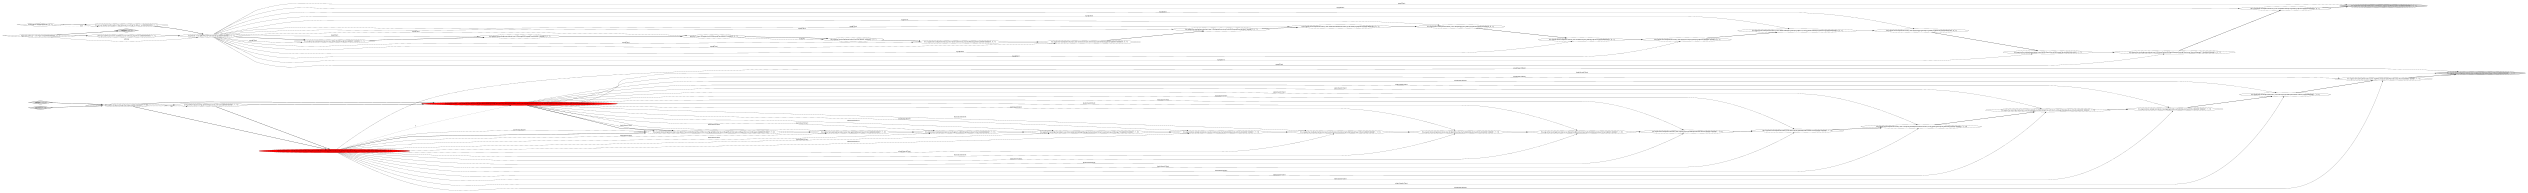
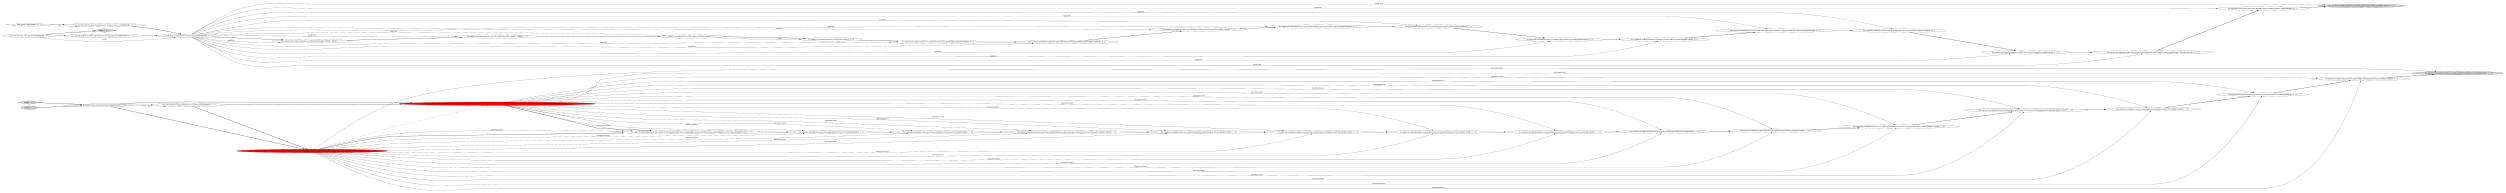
  digraph {
    fontname="Noto Sans"
    rankdir=LR
    node [fillcolor=white fontname="Noto Sans" shape=ellipse style=filled]
    edge [fontname="Noto Sans" style=solid]
    n1 [label="this.registerServiceImplementation(,new AlarmQueryEsDAO(elasticSearchClient))@@@20@@@['1', '1', '0']"]
    n2 [label="this.registerServiceImplementation(,new TopNRecordsQueryEsDAO(elasticSearchClient))@@@21@@@['1', '1', '0']"]
    n3 [fillcolor=lightgray label="this.registerServiceImplementation(,new LogQueryEsDAO(elasticSearchClient))@@@22@@@['1', '1', '0']"]
    n4 [label="IOException e@@@7@@@['0', '0', '1']" shape=diamond]
    n5 [label="throw new ModuleStartException(\"load datasource setting file failure.\",e)@@@8@@@['0', '0', '1']"]
    n6 [label="mysqlClient = new JDBCHikariCPClient(settings)@@@10@@@['0', '0', '1']"]
    n7 [label="this.registerServiceImplementation(,new TraceQueryEsDAO(elasticSearchClient,config.getSegmentQueryMaxSize()))@@@17@@@['1', '1', '0']"]
    n8 [label="this.registerServiceImplementation(,new MetadataQueryEsDAO(elasticSearchClient,config.getMetadataQueryMaxSize()))@@@18@@@['1', '1', '0']"]
    n9 [label="this.registerServiceImplementation(,new AggregationQueryEsDAO(elasticSearchClient))@@@19@@@['1', '1', '0']"]
    n10 [label="this.registerServiceImplementation(,new H2MetadataQueryDAO(mysqlClient,config.getMetadataQueryMaxSize()))@@@22@@@['0', '0', '1']"]
    n11 [label="this.registerServiceImplementation(,new MySQLAggregationQueryDAO(mysqlClient))@@@23@@@['0', '0', '1']"]
    n12 [label="this.registerServiceImplementation(,new MySQLAlarmQueryDAO(mysqlClient))@@@24@@@['0', '0', '1']"]
    n13 [label="this.registerServiceImplementation(,new H2NetworkAddressInventoryCacheDAO(mysqlClient))@@@18@@@['0', '0', '1']"]
    n14 [label="this.registerServiceImplementation(,new H2TopologyQueryDAO(mysqlClient))@@@19@@@['0', '0', '1']"]
    n15 [label="this.registerServiceImplementation(,new H2MetricsQueryDAO(mysqlClient))@@@20@@@['0', '0', '1']"]
    n16 [fillcolor=lightgray label="this.registerServiceImplementation(,new MySQLLogQueryDAO(mysqlClient))@@@27@@@['0', '0', '1']"]
    n17 [fillcolor=lightgray label="prepare['1', '0', '0']" shape=diamond]
    n18 [label="!StringUtil.isEmpty(config.getNameSpace())@@@3@@@['1', '1', '0']" shape=diamond]
    n19 [fillcolor=red label="elasticSearchClient = new ElasticSearchClient(config.getClusterNodes(),config.getProtocol(),config.getTrustStorePath(),config.getTrustStorePass(),config.getNameSpace(),config.getUser(),config.getPassword())@@@6@@@['0', '1', '0']"]
    n20 [fillcolor=red label="elasticSearchClient = new ElasticSearchClient(config.getClusterNodes(),config.getProtocol(),config.getNameSpace(),config.getUser(),config.getPassword())@@@6@@@['1', '0', '0']"]
    n21 [label="config.setNameSpace(config.getNameSpace().toLowerCase())@@@4@@@['1', '1', '0']"]
    n22 [label="this.registerServiceImplementation(,new EndpointInventoryCacheEsDAO(elasticSearchClient))@@@13@@@['1', '1', '0']"]
    n23 [label="this.registerServiceImplementation(,new NetworkAddressInventoryCacheEsDAO(elasticSearchClient))@@@14@@@['1', '1', '0']"]
    n24 [label="this.registerServiceImplementation(,new TopologyQueryEsDAO(elasticSearchClient))@@@15@@@['1', '1', '0']"]
    n25 [label="this.registerServiceImplementation(,new MetricsQueryEsDAO(elasticSearchClient))@@@16@@@['1', '1', '0']"]
    n26 [fillcolor=lightgray label="prepare['0', '0', '1']" shape=diamond]
-   n27 [label="Properties settings = new Properties()@@@3@@@['0', '0', '1']" shape=diamond]
+   n27 [label="Properties settings = new Properties()@@@3@@@['0', '0', '1']"]
    n28 [label="settings.load(ResourceUtils.read(\"datasource-settings.properties\"))@@@5@@@['0', '0', '1']"]
    n29 [label="this.registerServiceImplementation(,new HistoryDeleteEsDAO(getManager(),elasticSearchClient,new ElasticsearchStorageTTL()))@@@10@@@['1', '1', '0']"]
    n30 [label="this.registerServiceImplementation(,new ServiceInventoryCacheEsDAO(elasticSearchClient))@@@11@@@['1', '1', '0']"]
    n31 [label="this.registerServiceImplementation(,new ServiceInstanceInventoryCacheDAO(elasticSearchClient))@@@12@@@['1', '1', '0']"]
    n32 [label="this.registerServiceImplementation(,new StorageEsDAO(elasticSearchClient))@@@8@@@['1', '1', '0']"]
    n33 [label="this.registerServiceImplementation(,new BatchProcessEsDAO(elasticSearchClient,config.getBulkActions(),config.getFlushInterval(),config.getConcurrentRequests()))@@@7@@@['1', '1', '0']"]
    n34 [label="this.registerServiceImplementation(,new RegisterLockDAOImpl(elasticSearchClient))@@@9@@@['1', '1', '0']"]
    n35 [label="this.registerServiceImplementation(,new H2TopNRecordsQueryDAO(mysqlClient))@@@26@@@['0', '0', '1']"]
    n36 [label="this.registerServiceImplementation(,new H2HistoryDeleteDAO(getManager(),mysqlClient,new GeneralStorageTTL()))@@@25@@@['0', '0', '1']"]
    n37 [label="lockDAO = new H2RegisterLockDAO(mysqlClient)@@@13@@@['0', '0', '1']"]
    n38 [label="this.registerServiceImplementation(,new H2ServiceInventoryCacheDAO(mysqlClient))@@@15@@@['0', '0', '1']"]
    n39 [label="this.registerServiceImplementation(,new H2BatchDAO(mysqlClient))@@@11@@@['0', '0', '1']"]
    n40 [label="this.registerServiceImplementation(,new H2EndpointInventoryCacheDAO(mysqlClient))@@@17@@@['0', '0', '1']"]
    n41 [label="this.registerServiceImplementation(,new MySQLTraceQueryDAO(mysqlClient))@@@21@@@['0', '0', '1']"]
    n42 [label="this.registerServiceImplementation(,new H2ServiceInstanceInventoryCacheDAO(mysqlClient))@@@16@@@['0', '0', '1']"]
    n43 [label="this.registerServiceImplementation(,new H2StorageDAO(mysqlClient))@@@12@@@['0', '0', '1']"]
    n44 [label="this.registerServiceImplementation(,lockDAO)@@@14@@@['0', '0', '1']"]
-   n45 [fillcolor=lightgray label="prepare['0', '1', '0']" shape=diamond]
+   n45 [fillcolor=lightgray label="prepare['0', '1', '0']"]
    n1 -> n2 [style=bold]
    n2 -> n3 [style=bold]
    n4 -> n5 [style=bold]
    n4 -> n5 [label=true style=dotted]
    n5 -> n6 [style=bold]
    n6 -> n10 [label=mysqlClient]
    n6 -> n11 [label=mysqlClient]
    n6 -> n12 [label=mysqlClient]
    n6 -> n13 [label=mysqlClient]
    n6 -> n14 [label=mysqlClient]
    n6 -> n15 [label=mysqlClient]
    n6 -> n16 [label=mysqlClient]
    n6 -> n35 [label=mysqlClient]
    n6 -> n36 [label=mysqlClient]
    n6 -> n37 [label=mysqlClient]
    n6 -> n38 [label=mysqlClient]
    n6 -> n39 [label=mysqlClient]
    n6 -> n39 [style=bold]
    n6 -> n40 [label=mysqlClient]
    n6 -> n41 [label=mysqlClient]
    n6 -> n42 [label=mysqlClient]
    n6 -> n43 [label=mysqlClient]
    n7 -> n8 [style=bold]
    n8 -> n9 [style=bold]
    n9 -> n1 [style=bold]
    n10 -> n11 [style=bold]
    n11 -> n12 [style=bold]
    n12 -> n36 [style=bold]
    n13 -> n14 [style=bold]
    n14 -> n15 [style=bold]
    n15 -> n41 [style=bold]
    n17 -> n18 [style=bold]
    n18 -> n19 [style=bold]
    n18 -> n20 [style=bold]
    n18 -> n21 [style=bold]
    n18 -> n21 [label=true style=dotted]
    n19 -> n1 [label=elasticSearchClient]
    n19 -> n2 [label=elasticSearchClient]
    n19 -> n3 [label=elasticSearchClient]
    n19 -> n7 [label=elasticSearchClient]
    n19 -> n8 [label=elasticSearchClient]
    n19 -> n9 [label=elasticSearchClient]
    n19 -> n22 [label=elasticSearchClient]
    n19 -> n23 [label=elasticSearchClient]
    n19 -> n24 [label=elasticSearchClient]
    n19 -> n25 [label=elasticSearchClient]
    n19 -> n29 [label=elasticSearchClient]
    n19 -> n30 [label=elasticSearchClient]
    n19 -> n31 [label=elasticSearchClient]
    n19 -> n32 [label=elasticSearchClient]
    n19 -> n33 [style=bold]
    n19 -> n33 [label=elasticSearchClient]
    n19 -> n34 [label=elasticSearchClient]
    n20 -> n1 [label=elasticSearchClient]
    n20 -> n2 [label=elasticSearchClient]
    n20 -> n3 [label=elasticSearchClient]
    n20 -> n7 [label=elasticSearchClient]
    n20 -> n8 [label=elasticSearchClient]
    n20 -> n9 [label=elasticSearchClient]
    n20 -> n19 [label=0 style=dashed]
    n20 -> n22 [label=elasticSearchClient]
    n20 -> n23 [label=elasticSearchClient]
    n20 -> n24 [label=elasticSearchClient]
    n20 -> n25 [label=elasticSearchClient]
    n20 -> n29 [label=elasticSearchClient]
    n20 -> n30 [label=elasticSearchClient]
    n20 -> n31 [label=elasticSearchClient]
    n20 -> n32 [label=elasticSearchClient]
    n20 -> n33 [style=bold]
    n20 -> n33 [label=elasticSearchClient]
    n20 -> n34 [label=elasticSearchClient]
    n21 -> n19 [style=bold]
    n21 -> n20 [style=bold]
    n22 -> n23 [style=bold]
    n23 -> n24 [style=bold]
    n24 -> n25 [style=bold]
    n25 -> n7 [style=bold]
    n27 -> n6 [label=settings]
    n27 -> n26 [style=bold]
    n27 -> n28 [style=bold]
    n28 -> n6 [style=bold]
    n29 -> n30 [style=bold]
    n30 -> n31 [style=bold]
    n31 -> n22 [style=bold]
    n32 -> n34 [style=bold]
    n33 -> n32 [style=bold]
    n34 -> n29 [style=bold]
    n35 -> n16 [style=bold]
    n36 -> n35 [style=bold]
    n37 -> n44 [style=bold]
    n37 -> n44 [label=lockDAO]
    n38 -> n42 [style=bold]
    n39 -> n43 [style=bold]
    n40 -> n13 [style=bold]
    n41 -> n10 [style=bold]
    n42 -> n40 [style=bold]
    n43 -> n37 [style=bold]
    n44 -> n38 [style=bold]
    n45 -> n18 [style=bold]
  }
